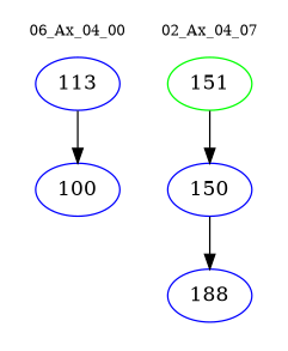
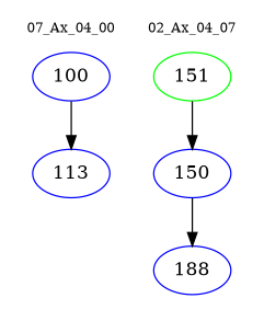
  digraph {
    node [color=blue]
    edge [color=black]
    n1 [label=100]
    n2 [label=113]
    n3 [color=green label=151]
    n4 [label=150]
    n5 [label=188]
    subgraph cluster_1 {
      color=white
      fontsize=10
-     label="06_Ax_04_00"
+     label="07_Ax_04_00"
      n1
      n2
    }
    subgraph cluster_2 {
      color=white
      fontsize=10
      label="02_Ax_04_07"
      n3
      n4
      n5
    }
-   n2 -> n1
+   n1 -> n2
    n3 -> n4
    n4 -> n5
  }
